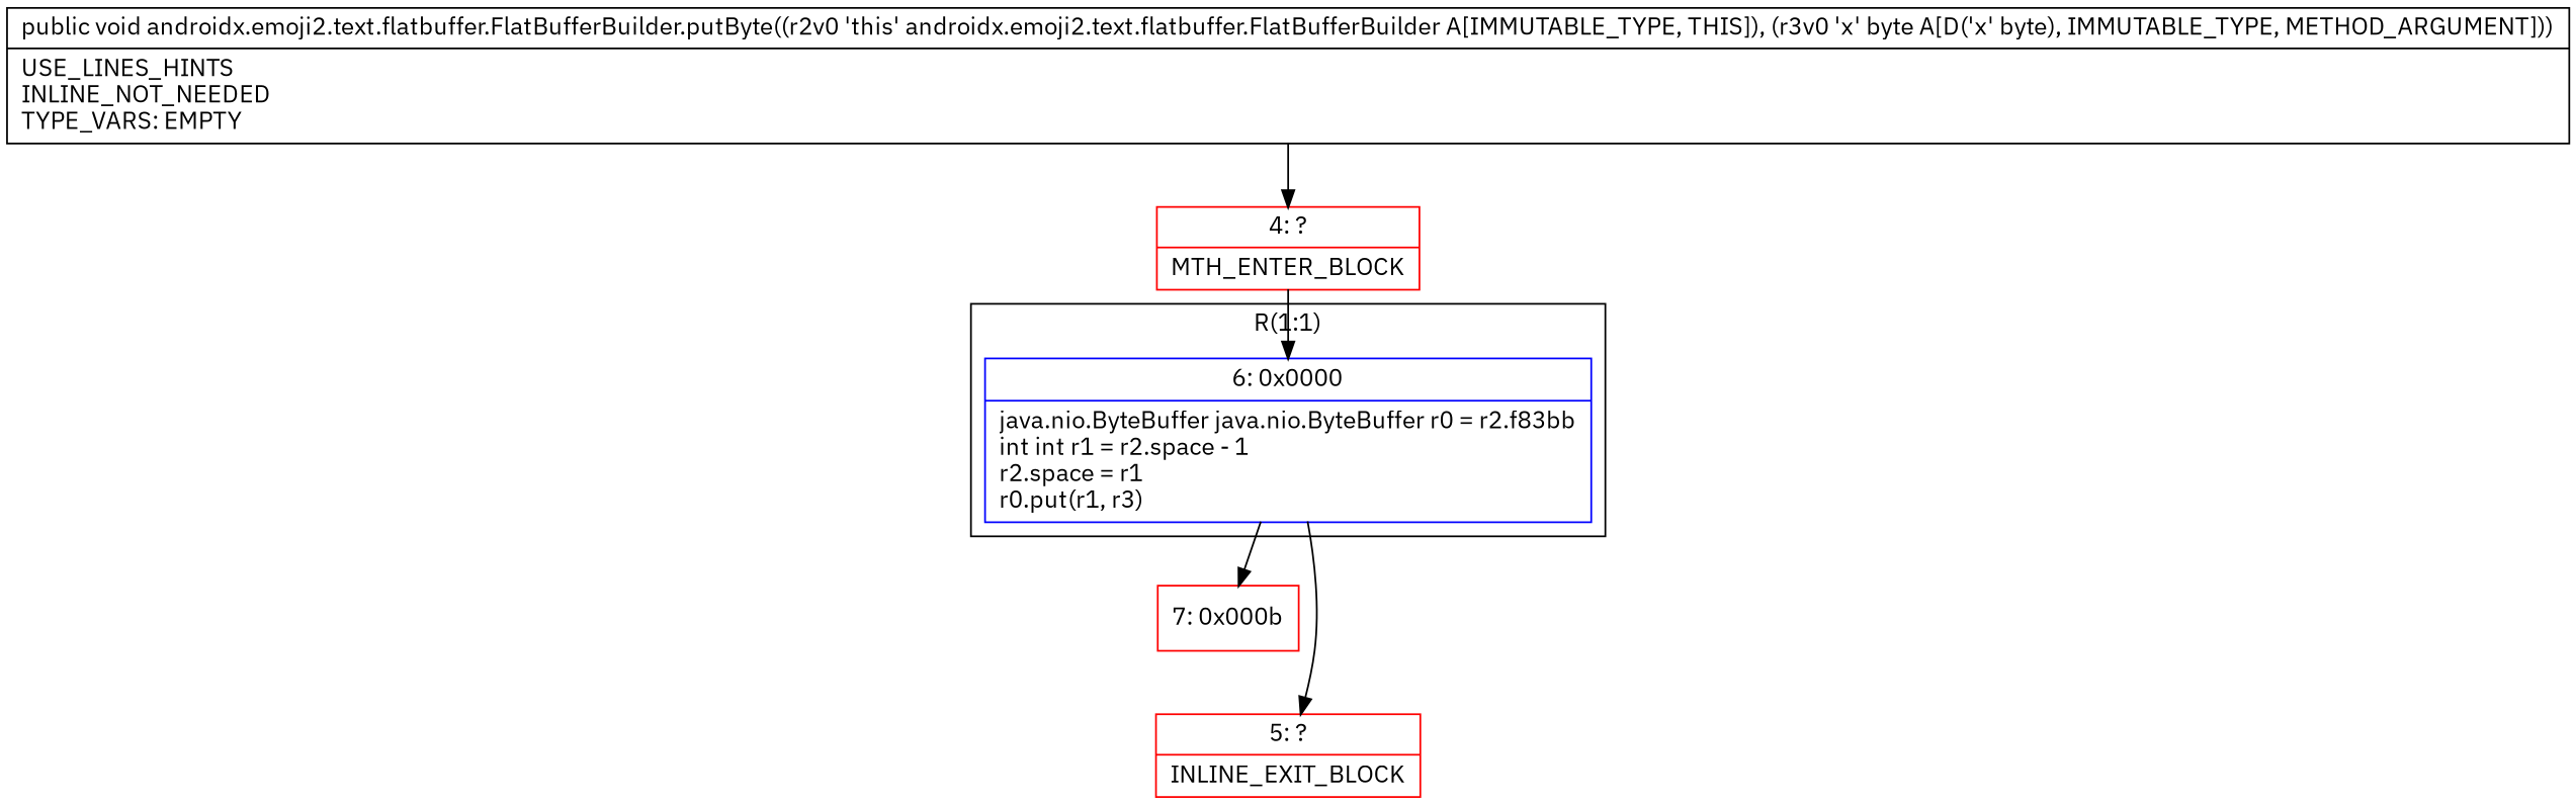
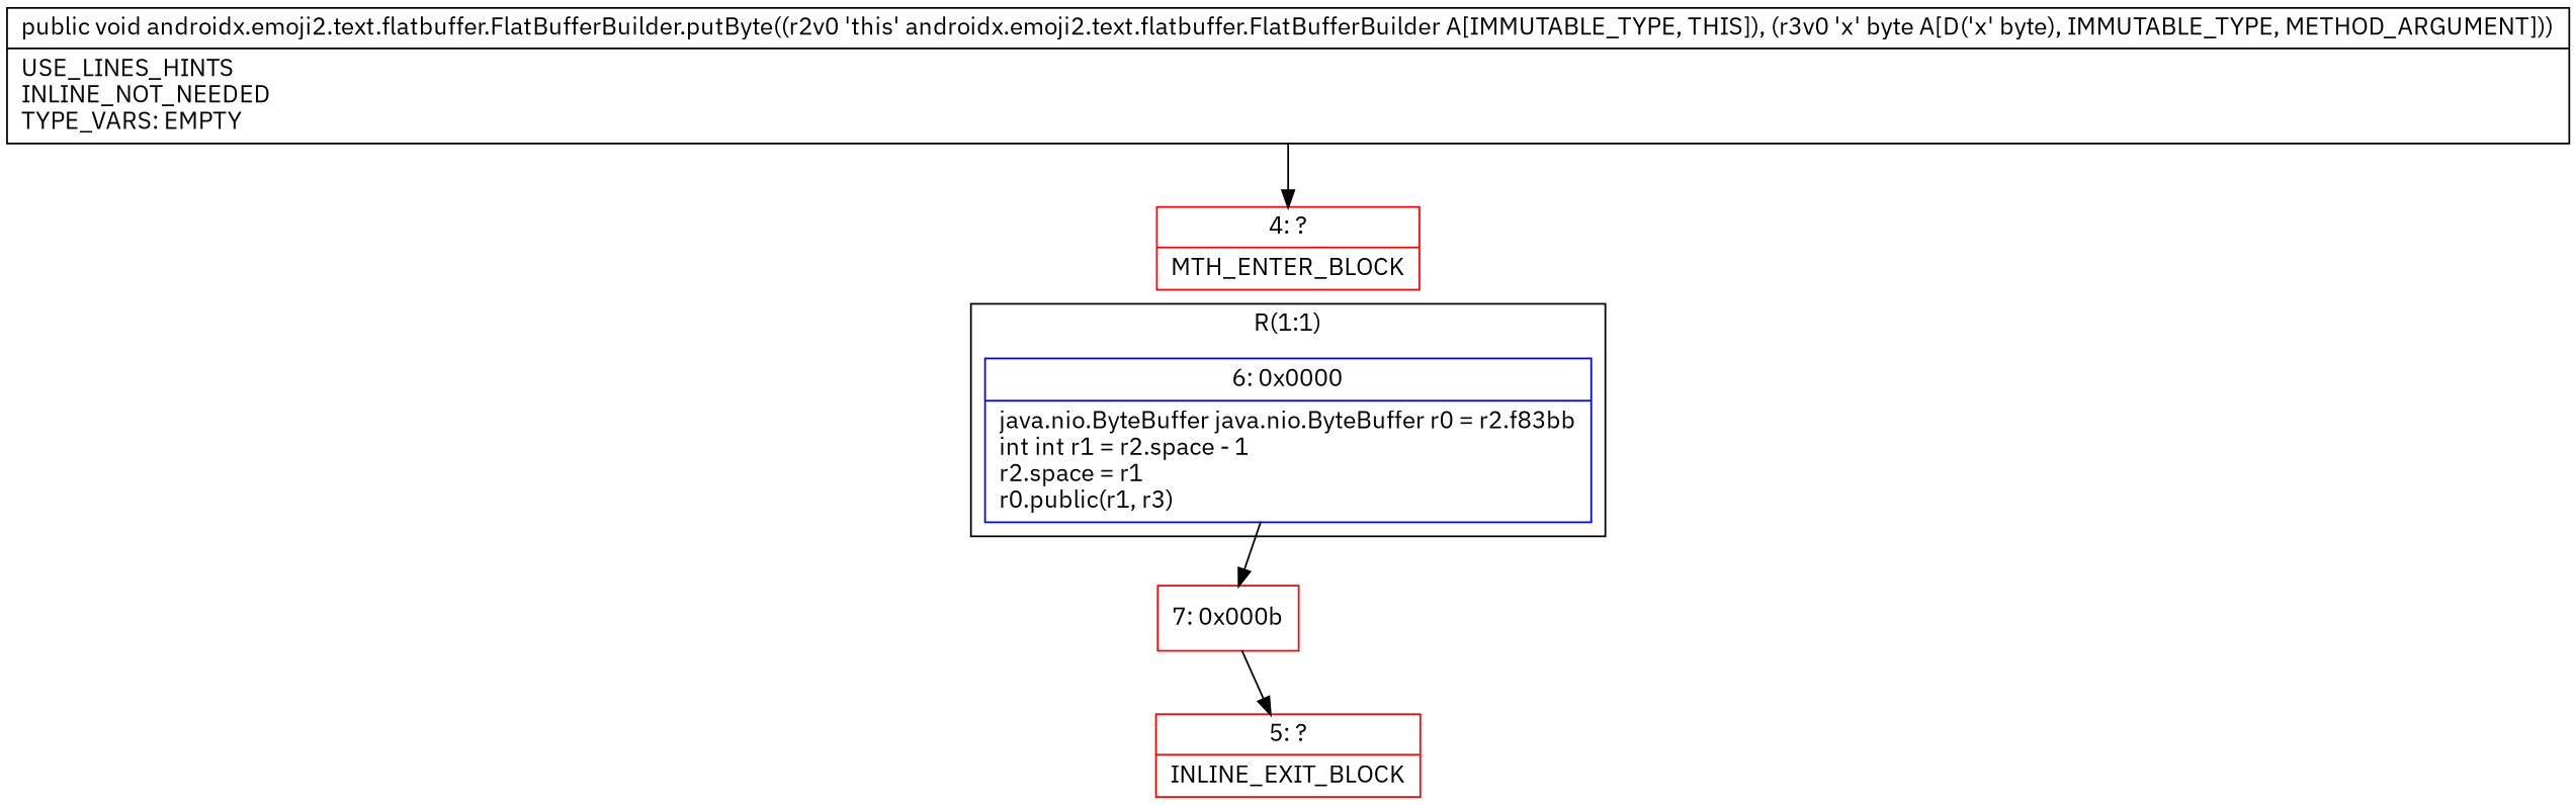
  digraph {
    fontname="IBM Plex Sans"
    node [color=red fontname="IBM Plex Sans" shape=record]
    edge [fontname="IBM Plex Sans"]
-   n1 [color=blue label="{6\:\ 0x0000|java.nio.ByteBuffer java.nio.ByteBuffer r0 = r2.f83bb\lint int r1 = r2.space \- 1\lr2.space = r1\lr0.put(r1, r3)\l}"]
+   n1 [color=blue label="{6\:\ 0x0000|java.nio.ByteBuffer java.nio.ByteBuffer r0 = r2.f83bb\lint int r1 = r2.space \- 1\lr2.space = r1\lr0.public(r1, r3)\l}"]
    n2 [label="{7\:\ 0x000b}"]
    n3 [label="{5\:\ ?|INLINE_EXIT_BLOCK\l}"]
    n4 [label="{4\:\ ?|MTH_ENTER_BLOCK\l}"]
    n5 [label="{public void androidx.emoji2.text.flatbuffer.FlatBufferBuilder.putByte((r2v0 'this' androidx.emoji2.text.flatbuffer.FlatBufferBuilder A[IMMUTABLE_TYPE, THIS]), (r3v0 'x' byte A[D('x' byte), IMMUTABLE_TYPE, METHOD_ARGUMENT]))  | USE_LINES_HINTS\lINLINE_NOT_NEEDED\lTYPE_VARS: EMPTY\l}" color=""]
    subgraph cluster_1 {
      label="R(1:1)"
      n1
    }
    n1 -> n2
-   n1 -> n3
-   n4 -> n1
+   n2 -> n3
    n5 -> n4
  }
